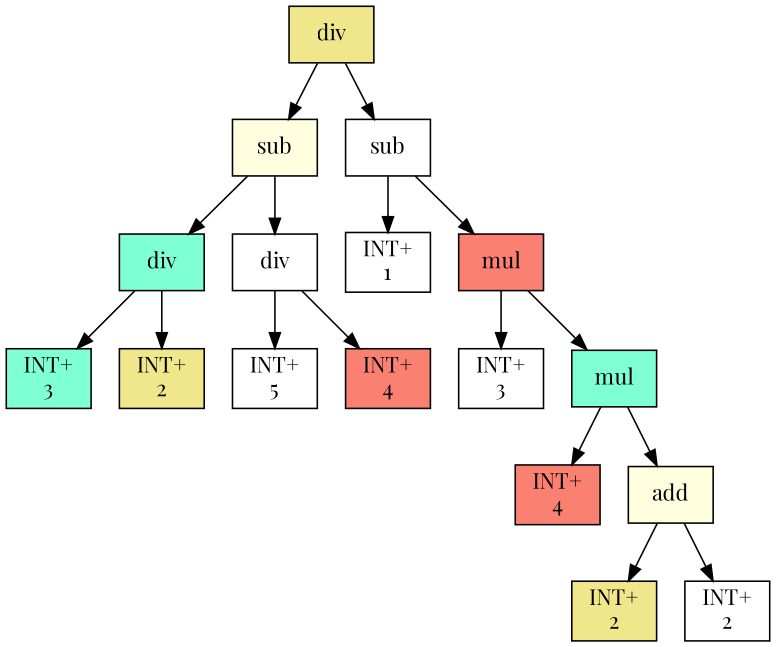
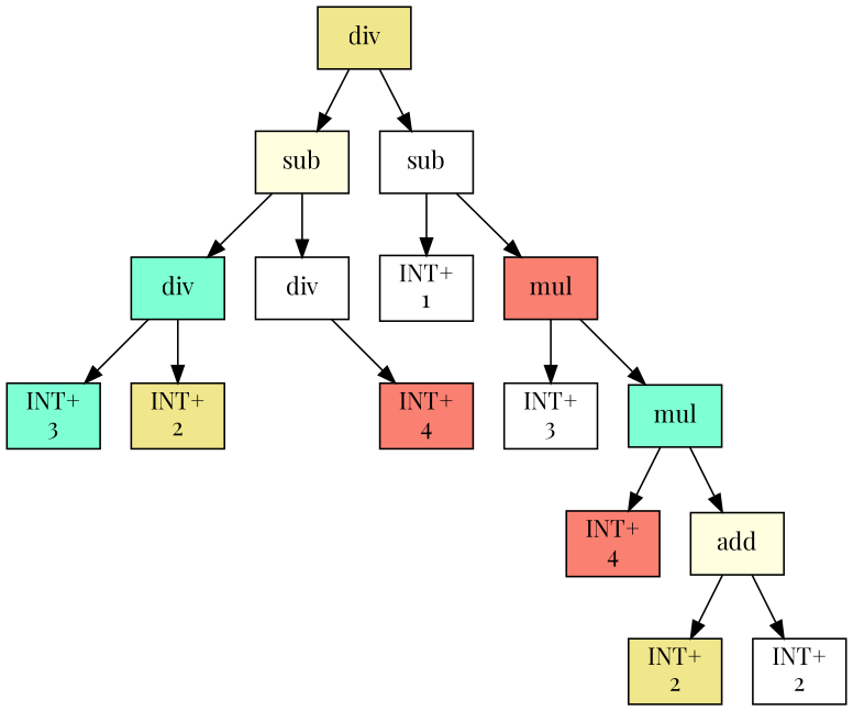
  digraph {
    fontname="Playfair Display"
    node [shape=box style=filled fillcolor=white fontname="Playfair Display"]
    edge [fontname="Playfair Display"]
    n1 [label=div fillcolor=khaki]
    n2 [label=sub fillcolor=lightyellow]
    n3 [label=sub]
    n4 [label=div fillcolor=aquamarine]
    n5 [label=div]
    n6 [label="INT+\n3" fillcolor=aquamarine]
    n7 [label="INT+\n2" fillcolor=khaki]
-   n8 [label="INT+\n5"]
    n9 [label="INT+\n4" fillcolor=salmon]
    n10 [label="INT+\n1"]
    n11 [label=mul fillcolor=salmon]
    n12 [label="INT+\n3"]
    n13 [label=mul fillcolor=aquamarine]
    n14 [label="INT+\n4" fillcolor=salmon]
    n15 [label=add fillcolor=lightyellow]
    n16 [label="INT+\n2" fillcolor=khaki]
    n17 [label="INT+\n2"]
    n1 -> n2
    n1 -> n3
    n2 -> n4
    n2 -> n5
    n3 -> n10
    n3 -> n11
    n4 -> n6
    n4 -> n7
-   n5 -> n8
    n5 -> n9
    n11 -> n12
    n11 -> n13
    n13 -> n14
    n13 -> n15
    n15 -> n16
    n15 -> n17
  }
